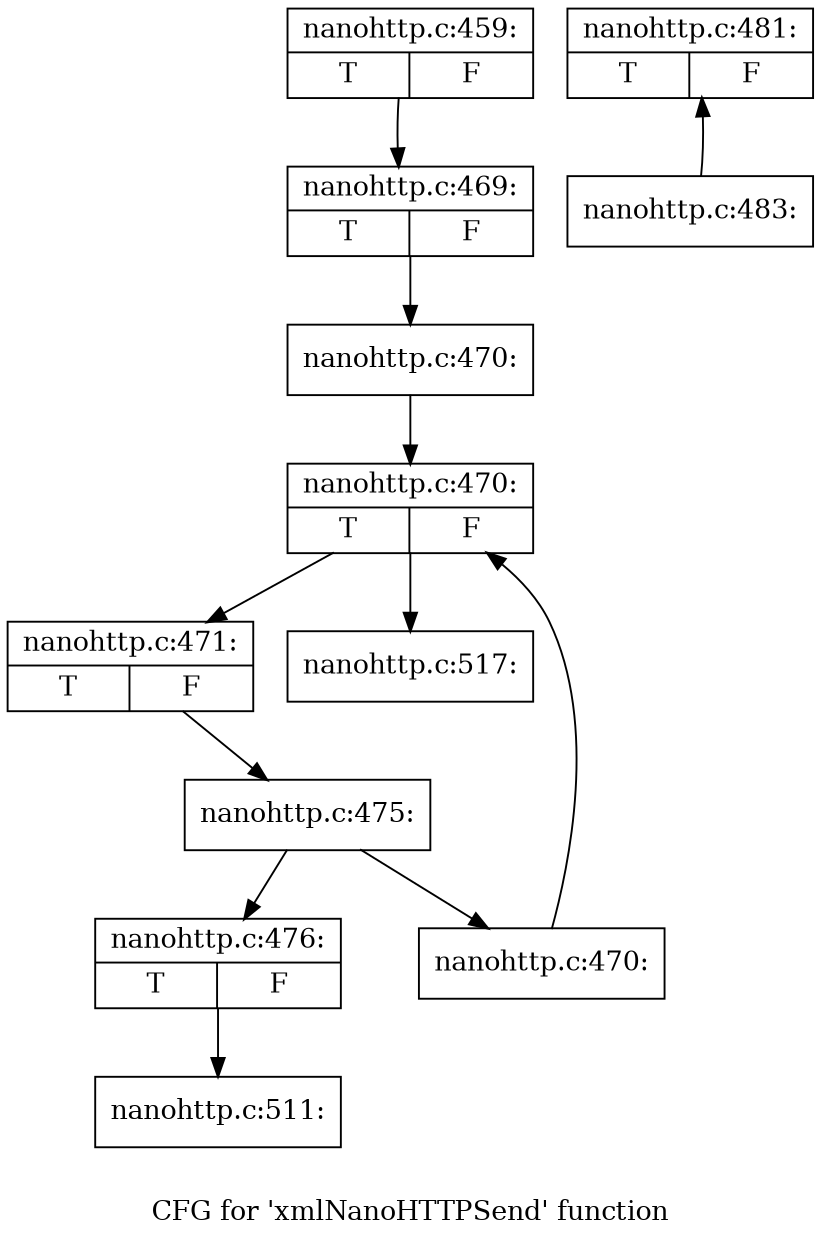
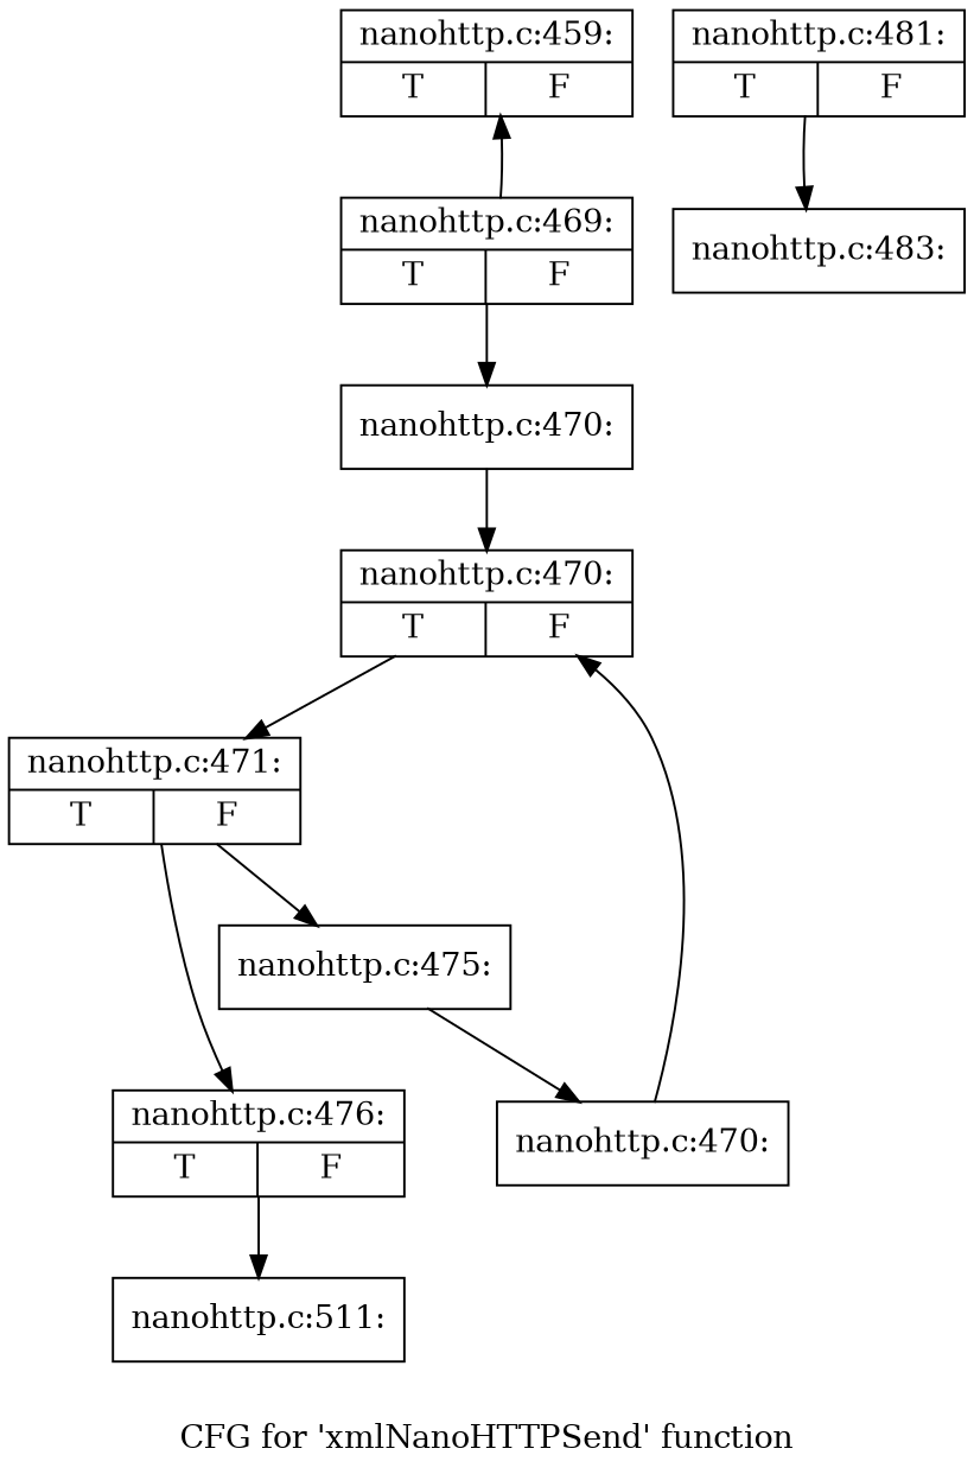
  digraph {
    label="CFG for 'xmlNanoHTTPSend' function"
    node [shape=record]
    n1 [label="{nanohttp.c:459:|{<s0>T|<s1>F}}"]
    n2 [label="{nanohttp.c:469:|{<s0>T|<s1>F}}"]
    n3 [label="{nanohttp.c:470:}"]
    n4 [label="{nanohttp.c:470:|{<s0>T|<s1>F}}"]
    n5 [label="{nanohttp.c:471:|{<s0>T|<s1>F}}"]
-   n6 [label="{nanohttp.c:517:}"]
    n7 [label="{nanohttp.c:475:}"]
    n8 [label="{nanohttp.c:476:|{<s0>T|<s1>F}}"]
    n9 [label="{nanohttp.c:470:}"]
    n10 [label="{nanohttp.c:511:}"]
    n11 [label="{nanohttp.c:481:|{<s0>T|<s1>F}}"]
    n12 [label="{nanohttp.c:483:}"]
-   n1 -> n2
+   n2 -> n1
    n2 -> n3
    n3 -> n4
    n4 -> n5
-   n4 -> n6
    n5 -> n7
-   n7 -> n8
+   n5 -> n8
    n7 -> n9
    n8 -> n10
    n9 -> n4
-   n12 -> n11
+   n11 -> n12
  }
